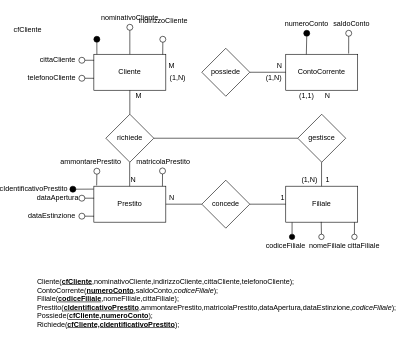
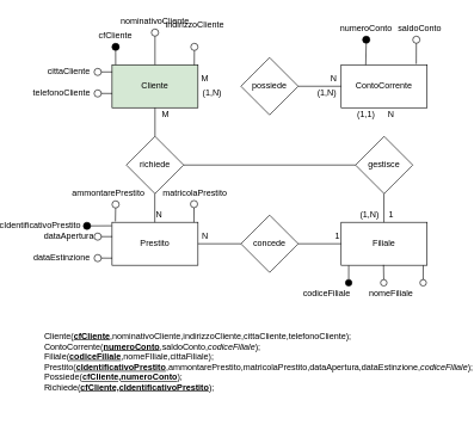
  <mxCell id="0" />
  <mxCell id="1" parent="0" />
- <mxCell id="2" value="Cliente" style="rounded=0;whiteSpace=wrap;html=1;" vertex="1" parent="1"><mxGeometry x="140" y="90" width="120" height="60" as="geometry" /></mxCell>
+ <mxCell id="2" value="Cliente" style="rounded=0;whiteSpace=wrap;html=1;fillColor=#d5e8d4;" vertex="1" parent="1"><mxGeometry x="140" y="90" width="120" height="60" as="geometry" /></mxCell>
  <mxCell id="3" value="" style="ellipse;whiteSpace=wrap;html=1;aspect=fixed;fillColor=#000000;" vertex="1" parent="1"><mxGeometry x="140" y="60" width="10" height="10" as="geometry" /></mxCell>
  <mxCell id="4" value="" style="ellipse;whiteSpace=wrap;html=1;aspect=fixed;" vertex="1" parent="1"><mxGeometry x="195" y="40" width="10" height="10" as="geometry" /></mxCell>
  <mxCell id="5" value="" style="ellipse;whiteSpace=wrap;html=1;aspect=fixed;" vertex="1" parent="1"><mxGeometry x="115" y="95" width="10" height="10" as="geometry" /></mxCell>
  <mxCell id="6" value="" style="ellipse;whiteSpace=wrap;html=1;aspect=fixed;" vertex="1" parent="1"><mxGeometry x="250" y="60" width="10" height="10" as="geometry" /></mxCell>
- <mxCell id="7" value="cfCliente" style="text;html=1;strokeColor=none;fillColor=none;align=center;verticalAlign=middle;whiteSpace=wrap;rounded=0;" vertex="1" parent="1"><mxGeometry x="10" y="40" width="40" height="20" as="geometry" /></mxCell>
+ <mxCell id="7" value="cfCliente" style="text;html=1;strokeColor=none;fillColor=none;align=center;verticalAlign=middle;whiteSpace=wrap;rounded=0;" vertex="1" parent="1"><mxGeometry x="125" y="40" width="40" height="20" as="geometry" /></mxCell>
  <mxCell id="8" value="nominativoCliente" style="text;html=1;strokeColor=none;fillColor=none;align=center;verticalAlign=middle;whiteSpace=wrap;rounded=0;" vertex="1" parent="1"><mxGeometry x="180" y="20" width="40" height="20" as="geometry" /></mxCell>
  <mxCell id="9" value="indirizzoCliente" style="text;html=1;strokeColor=none;fillColor=none;align=center;verticalAlign=middle;whiteSpace=wrap;rounded=0;" vertex="1" parent="1"><mxGeometry x="236" y="25" width="40" height="20" as="geometry" /></mxCell>
  <mxCell id="10" value="cittaCliente" style="text;html=1;strokeColor=none;fillColor=none;align=center;verticalAlign=middle;whiteSpace=wrap;rounded=0;" vertex="1" parent="1"><mxGeometry x="60" y="90" width="40" height="20" as="geometry" /></mxCell>
  <mxCell id="11" value="" style="ellipse;whiteSpace=wrap;html=1;aspect=fixed;" vertex="1" parent="1"><mxGeometry x="115" y="125" width="10" height="10" as="geometry" /></mxCell>
  <mxCell id="12" value="telefonoCliente" style="text;html=1;strokeColor=none;fillColor=none;align=center;verticalAlign=middle;whiteSpace=wrap;rounded=0;" vertex="1" parent="1"><mxGeometry x="50" y="120" width="40" height="20" as="geometry" /></mxCell>
  <mxCell id="13" value="" style="endArrow=none;html=1;exitX=1;exitY=0.5;exitDx=0;exitDy=0;entryX=0.002;entryY=0.668;entryDx=0;entryDy=0;entryPerimeter=0;" edge="1" parent="1" source="11" target="2"><mxGeometry width="50" height="50" relative="1" as="geometry"><mxPoint x="140" y="180" as="sourcePoint" /><mxPoint x="190" y="130" as="targetPoint" /></mxGeometry></mxCell>
  <mxCell id="14" value="" style="endArrow=none;html=1;exitX=1;exitY=0.5;exitDx=0;exitDy=0;entryX=0.003;entryY=0.167;entryDx=0;entryDy=0;entryPerimeter=0;" edge="1" parent="1" source="5" target="2"><mxGeometry width="50" height="50" relative="1" as="geometry"><mxPoint x="120" y="120" as="sourcePoint" /><mxPoint x="170" y="70" as="targetPoint" /></mxGeometry></mxCell>
  <mxCell id="15" value="" style="endArrow=none;html=1;entryX=0.5;entryY=1;entryDx=0;entryDy=0;exitX=0.042;exitY=0;exitDx=0;exitDy=0;exitPerimeter=0;" edge="1" parent="1" source="2" target="3"><mxGeometry width="50" height="50" relative="1" as="geometry"><mxPoint x="90" y="110" as="sourcePoint" /><mxPoint x="140" y="60" as="targetPoint" /></mxGeometry></mxCell>
  <mxCell id="16" value="" style="endArrow=none;html=1;entryX=0.5;entryY=1;entryDx=0;entryDy=0;exitX=0.5;exitY=0;exitDx=0;exitDy=0;" edge="1" parent="1" source="2" target="4"><mxGeometry width="50" height="50" relative="1" as="geometry"><mxPoint x="180" y="110" as="sourcePoint" /><mxPoint x="230" y="60" as="targetPoint" /></mxGeometry></mxCell>
  <mxCell id="17" value="" style="endArrow=none;html=1;entryX=0.5;entryY=1;entryDx=0;entryDy=0;exitX=0.957;exitY=0.007;exitDx=0;exitDy=0;exitPerimeter=0;" edge="1" parent="1" source="2" target="6"><mxGeometry width="50" height="50" relative="1" as="geometry"><mxPoint x="255" y="89" as="sourcePoint" /><mxPoint x="280" y="70" as="targetPoint" /></mxGeometry></mxCell>
  <mxCell id="18" value="possiede" style="rhombus;whiteSpace=wrap;html=1;fillColor=none;" vertex="1" parent="1"><mxGeometry x="320" y="80" width="80" height="80" as="geometry" /></mxCell>
  <mxCell id="19" value="" style="endArrow=none;html=1;exitX=1;exitY=0.5;exitDx=0;exitDy=0;" edge="1" parent="1" source="18"><mxGeometry width="50" height="50" relative="1" as="geometry"><mxPoint x="490" y="120" as="sourcePoint" /><mxPoint x="460" y="120" as="targetPoint" /></mxGeometry></mxCell>
  <mxCell id="20" value="ContoCorrente" style="rounded=0;whiteSpace=wrap;html=1;fillColor=none;" vertex="1" parent="1"><mxGeometry x="460" y="90" width="120" height="60" as="geometry" /></mxCell>
  <mxCell id="21" value="" style="ellipse;whiteSpace=wrap;html=1;aspect=fixed;fillColor=#000000;" vertex="1" parent="1"><mxGeometry x="490" y="50" width="10" height="10" as="geometry" /></mxCell>
  <mxCell id="22" value="" style="ellipse;whiteSpace=wrap;html=1;aspect=fixed;fillColor=none;" vertex="1" parent="1"><mxGeometry x="560" y="50" width="10" height="10" as="geometry" /></mxCell>
  <mxCell id="23" value="" style="endArrow=none;html=1;entryX=0.5;entryY=1;entryDx=0;entryDy=0;exitX=0.286;exitY=0.003;exitDx=0;exitDy=0;exitPerimeter=0;" edge="1" parent="1" source="20" target="21"><mxGeometry width="50" height="50" relative="1" as="geometry"><mxPoint x="480" y="120" as="sourcePoint" /><mxPoint x="530" y="70" as="targetPoint" /></mxGeometry></mxCell>
  <mxCell id="24" value="" style="endArrow=none;html=1;entryX=0.5;entryY=1;entryDx=0;entryDy=0;exitX=0.874;exitY=-0.02;exitDx=0;exitDy=0;exitPerimeter=0;" edge="1" parent="1" source="20" target="22"><mxGeometry width="50" height="50" relative="1" as="geometry"><mxPoint x="540" y="110" as="sourcePoint" /><mxPoint x="590" y="60" as="targetPoint" /></mxGeometry></mxCell>
  <mxCell id="25" value="numeroConto" style="text;html=1;strokeColor=none;fillColor=none;align=center;verticalAlign=middle;whiteSpace=wrap;rounded=0;" vertex="1" parent="1"><mxGeometry x="475" y="30" width="40" height="20" as="geometry" /></mxCell>
  <mxCell id="26" value="saldoConto" style="text;html=1;strokeColor=none;fillColor=none;align=center;verticalAlign=middle;whiteSpace=wrap;rounded=0;" vertex="1" parent="1"><mxGeometry x="550" y="30" width="40" height="20" as="geometry" /></mxCell>
  <mxCell id="27" value="M" style="text;html=1;strokeColor=none;fillColor=none;align=center;verticalAlign=middle;whiteSpace=wrap;rounded=0;" vertex="1" parent="1"><mxGeometry x="260" y="100" width="20" height="20" as="geometry" /></mxCell>
  <mxCell id="28" value="N" style="text;html=1;strokeColor=none;fillColor=none;align=center;verticalAlign=middle;whiteSpace=wrap;rounded=0;" vertex="1" parent="1"><mxGeometry x="440" y="100" width="20" height="20" as="geometry" /></mxCell>
  <mxCell id="29" value="(1,N)" style="text;html=1;strokeColor=none;fillColor=none;align=center;verticalAlign=middle;whiteSpace=wrap;rounded=0;" vertex="1" parent="1"><mxGeometry x="260" y="120" width="40" height="20" as="geometry" /></mxCell>
  <mxCell id="30" value="(1,N)" style="text;html=1;" vertex="1" parent="1"><mxGeometry x="425" y="115" width="35" height="30" as="geometry" /></mxCell>
  <mxCell id="31" value="gestisce" style="rhombus;whiteSpace=wrap;html=1;fillColor=none;" vertex="1" parent="1"><mxGeometry x="480" y="190" width="80" height="80" as="geometry" /></mxCell>
  <mxCell id="32" value="" style="endArrow=none;html=1;" edge="1" parent="1" source="31" target="67"><mxGeometry width="50" height="50" relative="1" as="geometry"><mxPoint x="450" y="210" as="sourcePoint" /><mxPoint x="500" y="160" as="targetPoint" /></mxGeometry></mxCell>
  <mxCell id="33" value="" style="endArrow=none;html=1;entryX=0.5;entryY=1;entryDx=0;entryDy=0;" edge="1" parent="1"><mxGeometry width="50" height="50" relative="1" as="geometry"><mxPoint x="519.71" y="310" as="sourcePoint" /><mxPoint x="519.71" y="270" as="targetPoint" /></mxGeometry></mxCell>
  <mxCell id="34" value="Filiale" style="rounded=0;whiteSpace=wrap;html=1;fillColor=none;" vertex="1" parent="1"><mxGeometry x="460" y="310" width="120" height="60" as="geometry" /></mxCell>
  <mxCell id="35" value="" style="ellipse;whiteSpace=wrap;html=1;aspect=fixed;fillColor=#000000;" vertex="1" parent="1"><mxGeometry x="466" y="390" width="9" height="9" as="geometry" /></mxCell>
  <mxCell id="36" value="" style="ellipse;whiteSpace=wrap;html=1;aspect=fixed;fillColor=none;" vertex="1" parent="1"><mxGeometry x="515" y="390" width="9" height="9" as="geometry" /></mxCell>
  <mxCell id="37" value="" style="ellipse;whiteSpace=wrap;html=1;aspect=fixed;fillColor=none;" vertex="1" parent="1"><mxGeometry x="570" y="390" width="9" height="9" as="geometry" /></mxCell>
- <mxCell id="38" value="codiceFiliale" style="text;html=1;strokeColor=none;fillColor=none;align=center;verticalAlign=middle;whiteSpace=wrap;rounded=0;" vertex="1" parent="1"><mxGeometry x="440" y="399" width="40" height="20" as="geometry" /></mxCell>
+ <mxCell id="38" value="codiceFiliale" style="text;html=1;strokeColor=none;fillColor=none;align=center;verticalAlign=middle;whiteSpace=wrap;rounded=0;" vertex="1" parent="1"><mxGeometry x="420" y="399" width="40" height="20" as="geometry" /></mxCell>
  <mxCell id="39" value="nomeFiliale" style="text;html=1;strokeColor=none;fillColor=none;align=center;verticalAlign=middle;whiteSpace=wrap;rounded=0;" vertex="1" parent="1"><mxGeometry x="510" y="399" width="40" height="20" as="geometry" /></mxCell>
- <mxCell id="40" value="cittaFiliale" style="text;html=1;strokeColor=none;fillColor=none;align=center;verticalAlign=middle;whiteSpace=wrap;rounded=0;" vertex="1" parent="1"><mxGeometry x="570" y="399" width="40" height="20" as="geometry" /></mxCell>
  <mxCell id="41" value="" style="endArrow=none;html=1;exitX=0.5;exitY=0;exitDx=0;exitDy=0;entryX=0.088;entryY=1.005;entryDx=0;entryDy=0;entryPerimeter=0;" edge="1" parent="1" source="35" target="34"><mxGeometry width="50" height="50" relative="1" as="geometry"><mxPoint x="496" y="430" as="sourcePoint" /><mxPoint x="546" y="380" as="targetPoint" /></mxGeometry></mxCell>
  <mxCell id="42" value="" style="endArrow=none;html=1;exitX=0.5;exitY=0;exitDx=0;exitDy=0;entryX=0.493;entryY=0.991;entryDx=0;entryDy=0;entryPerimeter=0;" edge="1" parent="1" source="36" target="34"><mxGeometry width="50" height="50" relative="1" as="geometry"><mxPoint x="506" y="420" as="sourcePoint" /><mxPoint x="556" y="370" as="targetPoint" /></mxGeometry></mxCell>
  <mxCell id="43" value="" style="endArrow=none;html=1;exitX=0.5;exitY=0;exitDx=0;exitDy=0;entryX=0.955;entryY=1.002;entryDx=0;entryDy=0;entryPerimeter=0;" edge="1" parent="1" source="37" target="34"><mxGeometry width="50" height="50" relative="1" as="geometry"><mxPoint x="566" y="420" as="sourcePoint" /><mxPoint x="616" y="370" as="targetPoint" /></mxGeometry></mxCell>
  <mxCell id="44" value="1" style="text;html=1;strokeColor=none;fillColor=none;align=center;verticalAlign=middle;whiteSpace=wrap;rounded=0;" vertex="1" parent="1"><mxGeometry x="510" y="290" width="40" height="20" as="geometry" /></mxCell>
  <mxCell id="45" value="N" style="text;html=1;strokeColor=none;fillColor=none;align=center;verticalAlign=middle;whiteSpace=wrap;rounded=0;" vertex="1" parent="1"><mxGeometry x="510" y="150" width="40" height="20" as="geometry" /></mxCell>
  <mxCell id="46" value="(1,1)" style="text;html=1;strokeColor=none;fillColor=none;align=center;verticalAlign=middle;whiteSpace=wrap;rounded=0;" vertex="1" parent="1"><mxGeometry x="475" y="150" width="40" height="20" as="geometry" /></mxCell>
  <mxCell id="47" value="(1,N)" style="text;html=1;strokeColor=none;fillColor=none;align=center;verticalAlign=middle;whiteSpace=wrap;rounded=0;" vertex="1" parent="1"><mxGeometry x="480" y="290" width="40" height="20" as="geometry" /></mxCell>
  <mxCell id="48" value="concede" style="rhombus;whiteSpace=wrap;html=1;fillColor=none;" vertex="1" parent="1"><mxGeometry x="320" y="300" width="80" height="80" as="geometry" /></mxCell>
  <mxCell id="49" value="" style="endArrow=none;html=1;exitX=1;exitY=0.5;exitDx=0;exitDy=0;entryX=0;entryY=0.5;entryDx=0;entryDy=0;" edge="1" parent="1" target="48"><mxGeometry width="50" height="50" relative="1" as="geometry"><mxPoint x="260" y="340" as="sourcePoint" /><mxPoint x="340" y="350" as="targetPoint" /></mxGeometry></mxCell>
  <mxCell id="50" value="" style="endArrow=none;html=1;exitX=1;exitY=0.5;exitDx=0;exitDy=0;" edge="1" parent="1" source="48"><mxGeometry width="50" height="50" relative="1" as="geometry"><mxPoint x="490" y="340" as="sourcePoint" /><mxPoint x="460" y="340" as="targetPoint" /></mxGeometry></mxCell>
  <mxCell id="51" value="Prestito" style="rounded=0;whiteSpace=wrap;html=1;fillColor=none;" vertex="1" parent="1"><mxGeometry x="140" y="310" width="120" height="60" as="geometry" /></mxCell>
  <mxCell id="52" value="" style="ellipse;whiteSpace=wrap;html=1;aspect=fixed;" vertex="1" parent="1"><mxGeometry x="115" y="325" width="10" height="10" as="geometry" /></mxCell>
  <mxCell id="53" value="dataApertura" style="text;html=1;strokeColor=none;fillColor=none;align=center;verticalAlign=middle;whiteSpace=wrap;rounded=0;" vertex="1" parent="1"><mxGeometry x="60" y="320" width="40" height="20" as="geometry" /></mxCell>
  <mxCell id="54" value="" style="ellipse;whiteSpace=wrap;html=1;aspect=fixed;" vertex="1" parent="1"><mxGeometry x="115" y="355" width="10" height="10" as="geometry" /></mxCell>
  <mxCell id="55" value="dataEstinzione" style="text;html=1;strokeColor=none;fillColor=none;align=center;verticalAlign=middle;whiteSpace=wrap;rounded=0;" vertex="1" parent="1"><mxGeometry x="50" y="350" width="40" height="20" as="geometry" /></mxCell>
  <mxCell id="56" value="" style="endArrow=none;html=1;exitX=1;exitY=0.5;exitDx=0;exitDy=0;entryX=0.002;entryY=0.668;entryDx=0;entryDy=0;entryPerimeter=0;" edge="1" parent="1" source="54"><mxGeometry width="50" height="50" relative="1" as="geometry"><mxPoint x="140" y="410" as="sourcePoint" /><mxPoint x="140.24" y="360.08" as="targetPoint" /></mxGeometry></mxCell>
  <mxCell id="57" value="" style="endArrow=none;html=1;exitX=1;exitY=0.5;exitDx=0;exitDy=0;entryX=0.003;entryY=0.167;entryDx=0;entryDy=0;entryPerimeter=0;" edge="1" parent="1" source="52"><mxGeometry width="50" height="50" relative="1" as="geometry"><mxPoint x="120" y="350" as="sourcePoint" /><mxPoint x="140.36" y="330.02" as="targetPoint" /></mxGeometry></mxCell>
  <mxCell id="58" value="" style="ellipse;whiteSpace=wrap;html=1;aspect=fixed;fillColor=#000000;" vertex="1" parent="1"><mxGeometry x="100" y="310" width="10" height="10" as="geometry" /></mxCell>
  <mxCell id="59" value="" style="ellipse;whiteSpace=wrap;html=1;aspect=fixed;" vertex="1" parent="1"><mxGeometry x="140" y="280" width="10" height="10" as="geometry" /></mxCell>
  <mxCell id="60" value="" style="ellipse;whiteSpace=wrap;html=1;aspect=fixed;" vertex="1" parent="1"><mxGeometry x="249.5" y="279.58" width="10" height="10" as="geometry" /></mxCell>
  <mxCell id="61" value="cIdentificativoPrestito" style="text;html=1;strokeColor=none;fillColor=none;align=center;verticalAlign=middle;whiteSpace=wrap;rounded=0;" vertex="1" parent="1"><mxGeometry x="20" y="305" width="40" height="20" as="geometry" /></mxCell>
  <mxCell id="62" value="ammontarePrestito" style="text;html=1;strokeColor=none;fillColor=none;align=center;verticalAlign=middle;whiteSpace=wrap;rounded=0;" vertex="1" parent="1"><mxGeometry x="115" y="259.58" width="40" height="20" as="geometry" /></mxCell>
  <mxCell id="63" value="matricolaPrestito" style="text;html=1;strokeColor=none;fillColor=none;align=center;verticalAlign=middle;whiteSpace=wrap;rounded=0;" vertex="1" parent="1"><mxGeometry x="235.5" y="259.58" width="40" height="20" as="geometry" /></mxCell>
  <mxCell id="64" value="" style="endArrow=none;html=1;entryX=1;entryY=0.5;entryDx=0;entryDy=0;exitX=-0.003;exitY=0.081;exitDx=0;exitDy=0;exitPerimeter=0;" edge="1" parent="1" target="58" source="51"><mxGeometry width="50" height="50" relative="1" as="geometry"><mxPoint x="144.54" y="309.58" as="sourcePoint" /><mxPoint x="139.5" y="279.58" as="targetPoint" /></mxGeometry></mxCell>
  <mxCell id="65" value="" style="endArrow=none;html=1;entryX=0.5;entryY=1;entryDx=0;entryDy=0;exitX=0.039;exitY=-0.02;exitDx=0;exitDy=0;exitPerimeter=0;" edge="1" parent="1" target="59" source="51"><mxGeometry width="50" height="50" relative="1" as="geometry"><mxPoint x="199.5" y="309.58" as="sourcePoint" /><mxPoint x="229.5" y="279.58" as="targetPoint" /></mxGeometry></mxCell>
  <mxCell id="66" value="" style="endArrow=none;html=1;entryX=0.5;entryY=1;entryDx=0;entryDy=0;exitX=0.957;exitY=0.007;exitDx=0;exitDy=0;exitPerimeter=0;" edge="1" parent="1" target="60"><mxGeometry width="50" height="50" relative="1" as="geometry"><mxPoint x="254.34" y="310" as="sourcePoint" /><mxPoint x="279.5" y="289.58" as="targetPoint" /></mxGeometry></mxCell>
  <mxCell id="67" value="richiede" style="rhombus;whiteSpace=wrap;html=1;fillColor=none;" vertex="1" parent="1"><mxGeometry x="160" y="190" width="80" height="80" as="geometry" /></mxCell>
  <mxCell id="68" value="" style="endArrow=none;html=1;entryX=0.5;entryY=1;entryDx=0;entryDy=0;" edge="1" parent="1" source="67"><mxGeometry width="50" height="50" relative="1" as="geometry"><mxPoint x="130" y="210" as="sourcePoint" /><mxPoint x="200" y="150" as="targetPoint" /></mxGeometry></mxCell>
  <mxCell id="69" value="" style="endArrow=none;html=1;entryX=0.5;entryY=1;entryDx=0;entryDy=0;" edge="1" parent="1"><mxGeometry width="50" height="50" relative="1" as="geometry"><mxPoint x="199.71" y="310" as="sourcePoint" /><mxPoint x="199.71" y="270" as="targetPoint" /></mxGeometry></mxCell>
  <mxCell id="70" value="1" style="text;html=1;strokeColor=none;fillColor=none;align=center;verticalAlign=middle;whiteSpace=wrap;rounded=0;" vertex="1" parent="1"><mxGeometry x="435" y="320" width="40" height="20" as="geometry" /></mxCell>
  <mxCell id="71" value="N" style="text;html=1;strokeColor=none;fillColor=none;align=center;verticalAlign=middle;whiteSpace=wrap;rounded=0;" vertex="1" parent="1"><mxGeometry x="250" y="320" width="40" height="20" as="geometry" /></mxCell>
  <mxCell id="72" value="M" style="text;html=1;strokeColor=none;fillColor=none;align=center;verticalAlign=middle;whiteSpace=wrap;rounded=0;" vertex="1" parent="1"><mxGeometry x="195" y="150" width="40" height="20" as="geometry" /></mxCell>
  <mxCell id="73" value="N" style="text;html=1;strokeColor=none;fillColor=none;align=center;verticalAlign=middle;whiteSpace=wrap;rounded=0;" vertex="1" parent="1"><mxGeometry x="186" y="290" width="40" height="20" as="geometry" /></mxCell>
  <mxCell id="74" value="&lt;h1&gt;&lt;br&gt;&lt;/h1&gt;" style="text;html=1;strokeColor=none;fillColor=none;spacing=5;spacingTop=-20;whiteSpace=wrap;overflow=hidden;rounded=0;" vertex="1" parent="1"><mxGeometry x="140" y="460" width="190" height="120" as="geometry" /></mxCell>
  <mxCell id="75" value="&lt;div style=&quot;text-align: justify&quot;&gt;Cliente(&lt;b&gt;&lt;u&gt;cfCliente&lt;/u&gt;&lt;/b&gt;,nominativoCliente,indirizzoCliente,cittaCliente,telefonoCliente);&lt;/div&gt;&lt;div style=&quot;text-align: justify&quot;&gt;ContoCorrente(&lt;b&gt;&lt;u&gt;numeroConto&lt;/u&gt;&lt;/b&gt;,saldoConto,&lt;i&gt;codiceFiliale&lt;/i&gt;);&lt;/div&gt;&lt;div style=&quot;text-align: justify&quot;&gt;Filiale(&lt;b&gt;&lt;u&gt;codiceFiliale&lt;/u&gt;&lt;/b&gt;,nomeFIliale,cittaFiliale);&lt;/div&gt;&lt;div style=&quot;text-align: justify&quot;&gt;Prestito(&lt;b&gt;&lt;u&gt;cIdentificativoPrestito&lt;/u&gt;&lt;/b&gt;,ammontarePrestito,matricolaPrestito,dataApertura,dataEstinzione,&lt;i&gt;codiceFiliale&lt;/i&gt;);&lt;/div&gt;&lt;div style=&quot;text-align: justify&quot;&gt;Possiede(&lt;b&gt;&lt;u&gt;cfCliente,numeroConto&lt;/u&gt;&lt;/b&gt;);&lt;/div&gt;&lt;div style=&quot;text-align: justify&quot;&gt;Richiede(&lt;b&gt;&lt;u&gt;cfCliente,cIdentificativoPrestito&lt;/u&gt;&lt;/b&gt;);&lt;/div&gt;" style="text;html=1;strokeColor=none;fillColor=none;align=center;verticalAlign=middle;whiteSpace=wrap;rounded=0;" vertex="1" parent="1"><mxGeometry x="220" y="455" width="250" height="100" as="geometry" /></mxCell>
